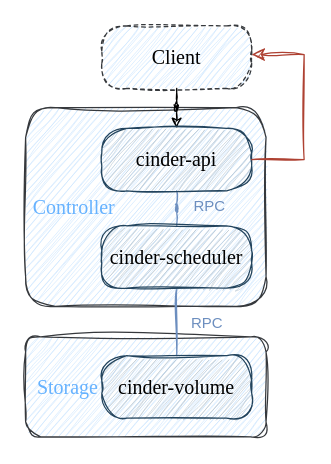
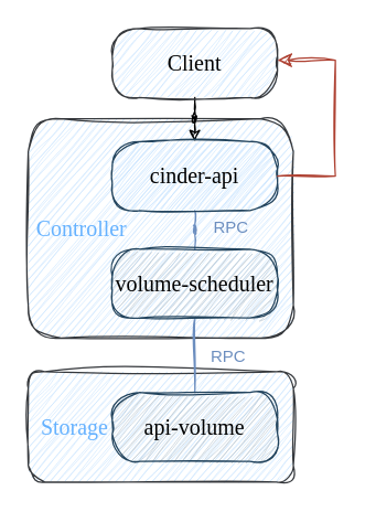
  <mxCell id="0" />
  <mxCell id="1" parent="0" />
  <mxCell id="2" value="" style="rounded=1;whiteSpace=wrap;html=1;sketch=1;hachureGap=4;jiggle=2;curveFitting=1;fontFamily=Architects Daughter;fontSource=https%3A%2F%2Ffonts.googleapis.com%2Fcss%3Ffamily%3DArchitects%2BDaughter;fillColor=#cce5ff;strokeColor=#36393d;" vertex="1" parent="1"><mxGeometry x="20" y="269" width="192.5" height="80" as="geometry" /></mxCell>
  <mxCell id="3" value="" style="rounded=1;whiteSpace=wrap;html=1;sketch=1;hachureGap=4;jiggle=2;curveFitting=1;fontFamily=Architects Daughter;fontSource=https%3A%2F%2Ffonts.googleapis.com%2Fcss%3Ffamily%3DArchitects%2BDaughter;fillColor=#cce5ff;strokeColor=#36393d;" vertex="1" parent="1"><mxGeometry x="20" y="85.5" width="192.5" height="159" as="geometry" /></mxCell>
  <mxCell id="4" value="" style="edgeStyle=orthogonalEdgeStyle;rounded=1;orthogonalLoop=1;jettySize=auto;html=1;sketch=1;curveFitting=1;jiggle=2;" parent="1" source="5" target="7" edge="1"><mxGeometry relative="1" as="geometry" /></mxCell>
- <mxCell id="5" value="&lt;font face=&quot;Times New Roman&quot;&gt;Client&lt;/font&gt;" style="rounded=1;whiteSpace=wrap;html=1;fontSize=16;arcSize=40;absoluteArcSize=0;sketch=1;curveFitting=1;jiggle=2;fillColor=#cce5ff;strokeColor=#36393d;dashed=1;" parent="1" vertex="1"><mxGeometry x="81" y="20" width="120" height="50" as="geometry" /></mxCell>
+ <mxCell id="5" value="&lt;font face=&quot;Times New Roman&quot;&gt;Client&lt;/font&gt;" style="rounded=1;whiteSpace=wrap;html=1;fontSize=16;arcSize=40;absoluteArcSize=0;sketch=1;curveFitting=1;jiggle=2;fillColor=#cce5ff;strokeColor=#36393d;" parent="1" vertex="1"><mxGeometry x="81" y="20" width="120" height="50" as="geometry" /></mxCell>
  <mxCell id="6" value="" style="edgeStyle=orthogonalEdgeStyle;rounded=1;orthogonalLoop=1;jettySize=auto;html=1;fillColor=#dae8fc;strokeColor=#6c8ebf;sketch=1;curveFitting=1;jiggle=2;endArrow=none;" parent="1" source="7" target="9" edge="1"><mxGeometry relative="1" as="geometry" /></mxCell>
- <mxCell id="7" value="&lt;font face=&quot;Times New Roman&quot;&gt;cinder-api&lt;/font&gt;" style="rounded=1;whiteSpace=wrap;html=1;fillColor=#bac8d3;strokeColor=#23445d;fontSize=16;arcSize=40;sketch=1;curveFitting=1;jiggle=2;" parent="1" vertex="1"><mxGeometry x="81" y="102" width="120" height="50" as="geometry" /></mxCell>
+ <mxCell id="7" value="&lt;font face=&quot;Times New Roman&quot;&gt;cinder-api&lt;/font&gt;" style="rounded=1;whiteSpace=wrap;html=1;fillColor=#cce5ff;strokeColor=#23445d;fontSize=16;arcSize=40;sketch=1;curveFitting=1;jiggle=2;" parent="1" vertex="1"><mxGeometry x="81" y="102" width="120" height="50" as="geometry" /></mxCell>
  <mxCell id="8" value="" style="edgeStyle=orthogonalEdgeStyle;rounded=1;orthogonalLoop=1;jettySize=auto;html=1;fillColor=#dae8fc;strokeColor=#6c8ebf;sketch=1;curveFitting=1;jiggle=2;endArrow=none;" parent="1" source="9" target="11" edge="1"><mxGeometry relative="1" as="geometry" /></mxCell>
- <mxCell id="9" value="&lt;font face=&quot;Times New Roman&quot;&gt;cinder-scheduler&lt;/font&gt;" style="rounded=1;whiteSpace=wrap;html=1;fillColor=#bac8d3;strokeColor=#23445d;fontSize=16;arcSize=40;sketch=1;curveFitting=1;jiggle=2;" parent="1" vertex="1"><mxGeometry x="81" y="180" width="120" height="50" as="geometry" /></mxCell>
+ <mxCell id="9" value="&lt;font face=&quot;Times New Roman&quot;&gt;volume-scheduler&lt;/font&gt;" style="rounded=1;whiteSpace=wrap;html=1;fillColor=#bac8d3;strokeColor=#23445d;fontSize=16;arcSize=40;sketch=1;curveFitting=1;jiggle=2;" parent="1" vertex="1"><mxGeometry x="81" y="180" width="120" height="50" as="geometry" /></mxCell>
  <mxCell id="10" value="RPC" style="text;html=1;align=center;verticalAlign=middle;resizable=0;points=[];autosize=1;strokeColor=none;fillColor=none;fontColor=#6C8EBF;rounded=1;sketch=1;curveFitting=1;jiggle=2;" parent="1" vertex="1"><mxGeometry x="142" y="150" width="50" height="30" as="geometry" /></mxCell>
- <mxCell id="11" value="&lt;font face=&quot;Times New Roman&quot;&gt;cinder-volume&lt;/font&gt;" style="rounded=1;whiteSpace=wrap;html=1;fillColor=#bac8d3;strokeColor=#23445d;fontSize=16;arcSize=40;sketch=1;curveFitting=1;jiggle=2;" parent="1" vertex="1"><mxGeometry x="81" y="284" width="120" height="50" as="geometry" /></mxCell>
+ <mxCell id="11" value="&lt;font face=&quot;Times New Roman&quot;&gt;api-volume&lt;/font&gt;" style="rounded=1;whiteSpace=wrap;html=1;fillColor=#bac8d3;strokeColor=#23445d;fontSize=16;arcSize=40;sketch=1;curveFitting=1;jiggle=2;" parent="1" vertex="1"><mxGeometry x="81" y="284" width="120" height="50" as="geometry" /></mxCell>
  <mxCell id="12" value="RPC" style="text;html=1;align=center;verticalAlign=middle;resizable=0;points=[];autosize=1;strokeColor=none;fillColor=none;fontColor=#6C8EBF;rounded=1;sketch=1;curveFitting=1;jiggle=2;" parent="1" vertex="1"><mxGeometry x="140" y="243" width="50" height="30" as="geometry" /></mxCell>
  <mxCell id="13" value="" style="edgeStyle=segmentEdgeStyle;endArrow=classic;html=1;curved=0;rounded=0;endSize=8;startSize=8;hachureGap=4;fontFamily=Architects Daughter;fontSource=https%3A%2F%2Ffonts.googleapis.com%2Fcss%3Ffamily%3DArchitects%2BDaughter;arcSize=40;fillColor=#fad9d5;strokeColor=#ae4132;exitX=1;exitY=0.5;exitDx=0;exitDy=0;sketch=1;curveFitting=1;jiggle=2;" parent="1" source="7" target="5" edge="1"><mxGeometry width="50" height="50" relative="1" as="geometry"><mxPoint x="201" y="280" as="sourcePoint" /><mxPoint x="255" y="43" as="targetPoint" /><Array as="points"><mxPoint x="243" y="127" /><mxPoint x="243" y="43" /></Array></mxGeometry></mxCell>
  <mxCell id="14" value="Controller" style="text;html=1;align=center;verticalAlign=middle;whiteSpace=wrap;rounded=0;fontFamily=Times New Roman;fontSize=16;fontColor=#66B2FF;" vertex="1" parent="1"><mxGeometry x="29" y="150" width="60" height="30" as="geometry" /></mxCell>
  <mxCell id="15" value="Storage" style="text;html=1;align=center;verticalAlign=middle;whiteSpace=wrap;rounded=0;fontFamily=Times New Roman;fontSize=16;fontColor=#66B2FF;" vertex="1" parent="1"><mxGeometry x="24" y="294" width="60" height="30" as="geometry" /></mxCell>
